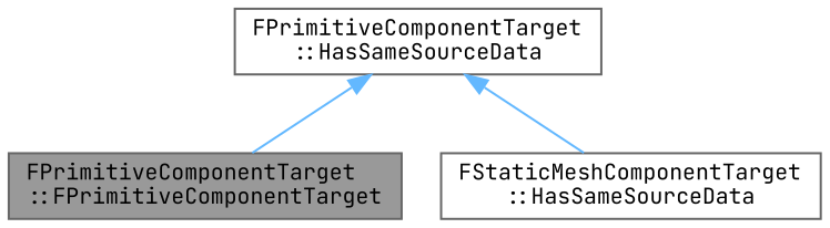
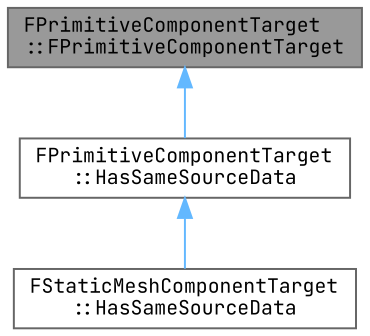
  digraph {
    fontname="JetBrains Mono"
    rankdir=TB
    node [color=grey40 fillcolor=white fontname="JetBrains Mono" fontsize=10 shape=box style=filled]
    edge [color=steelblue1 dir=back fontname="JetBrains Mono" fontsize=10 labelfontname=Helvetica labelfontsize=10 style=solid]
    n1 [color=gray40 fillcolor=grey60 fontcolor=black height=0.2 label="FPrimitiveComponentTarget\l::FPrimitiveComponentTarget" width=0.4]
    n2 [height=0.2 label="FPrimitiveComponentTarget\l::HasSameSourceData" width=0.4]
    n3 [height=0.2 label="FStaticMeshComponentTarget\l::HasSameSourceData" width=0.4]
-   n2 -> n1
+   n1 -> n2
    n2 -> n3
  }
